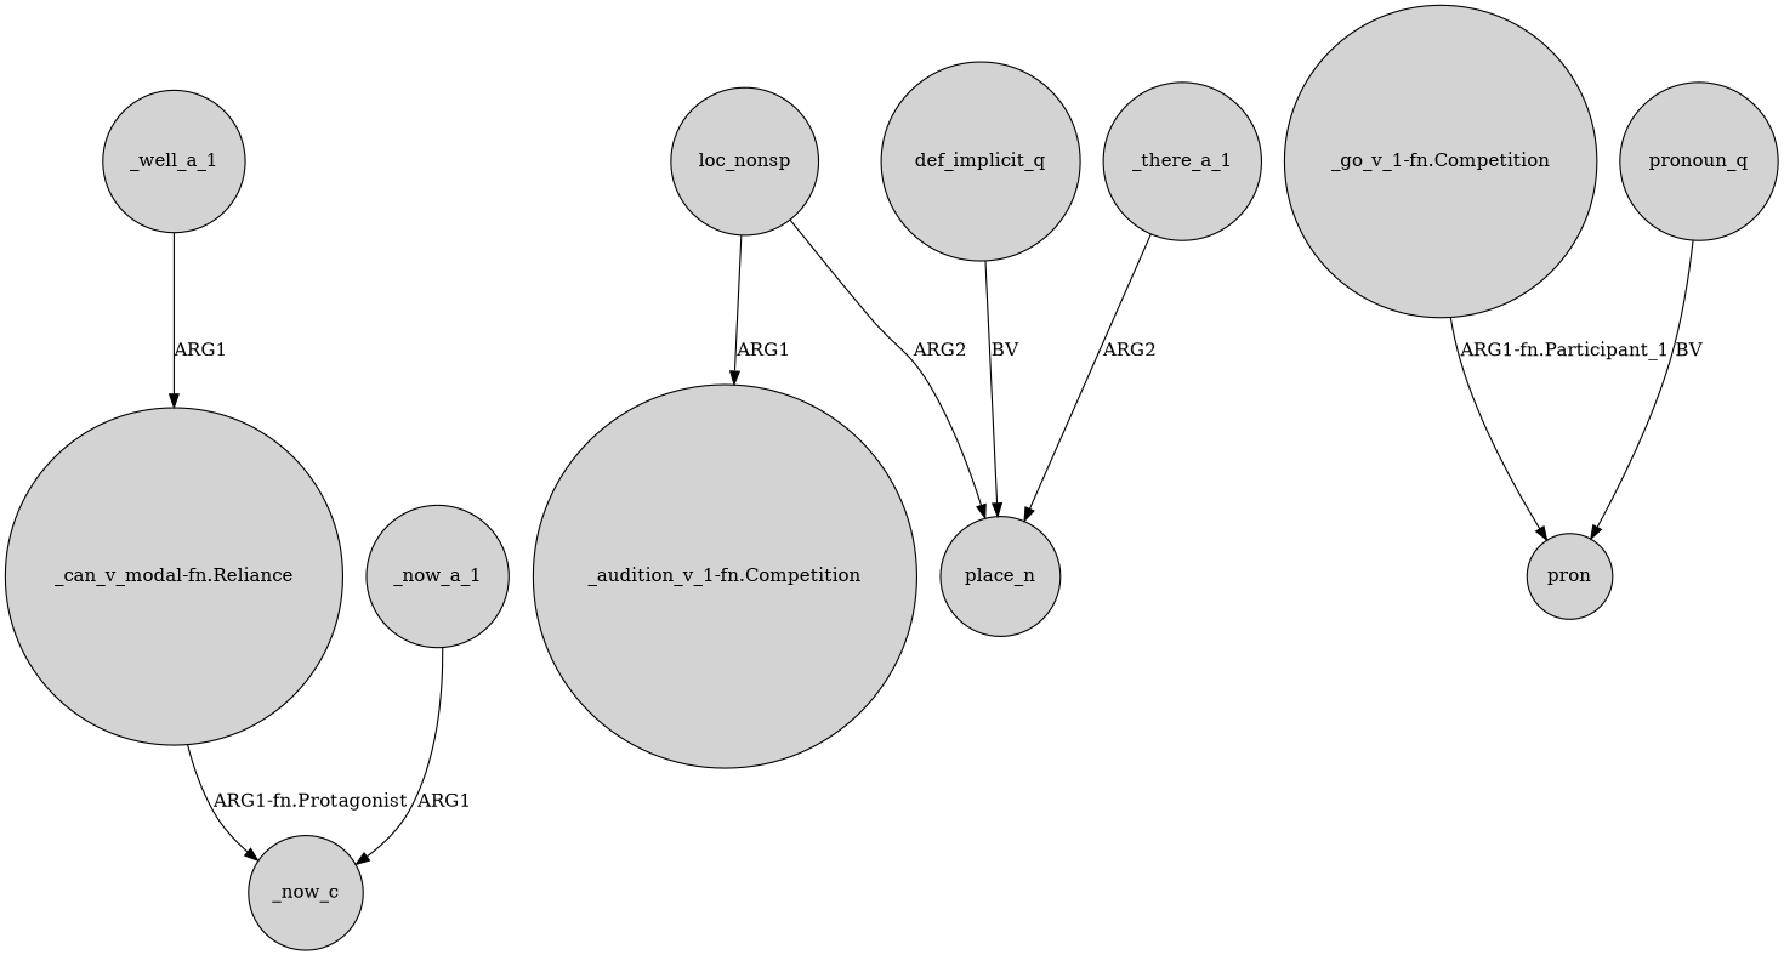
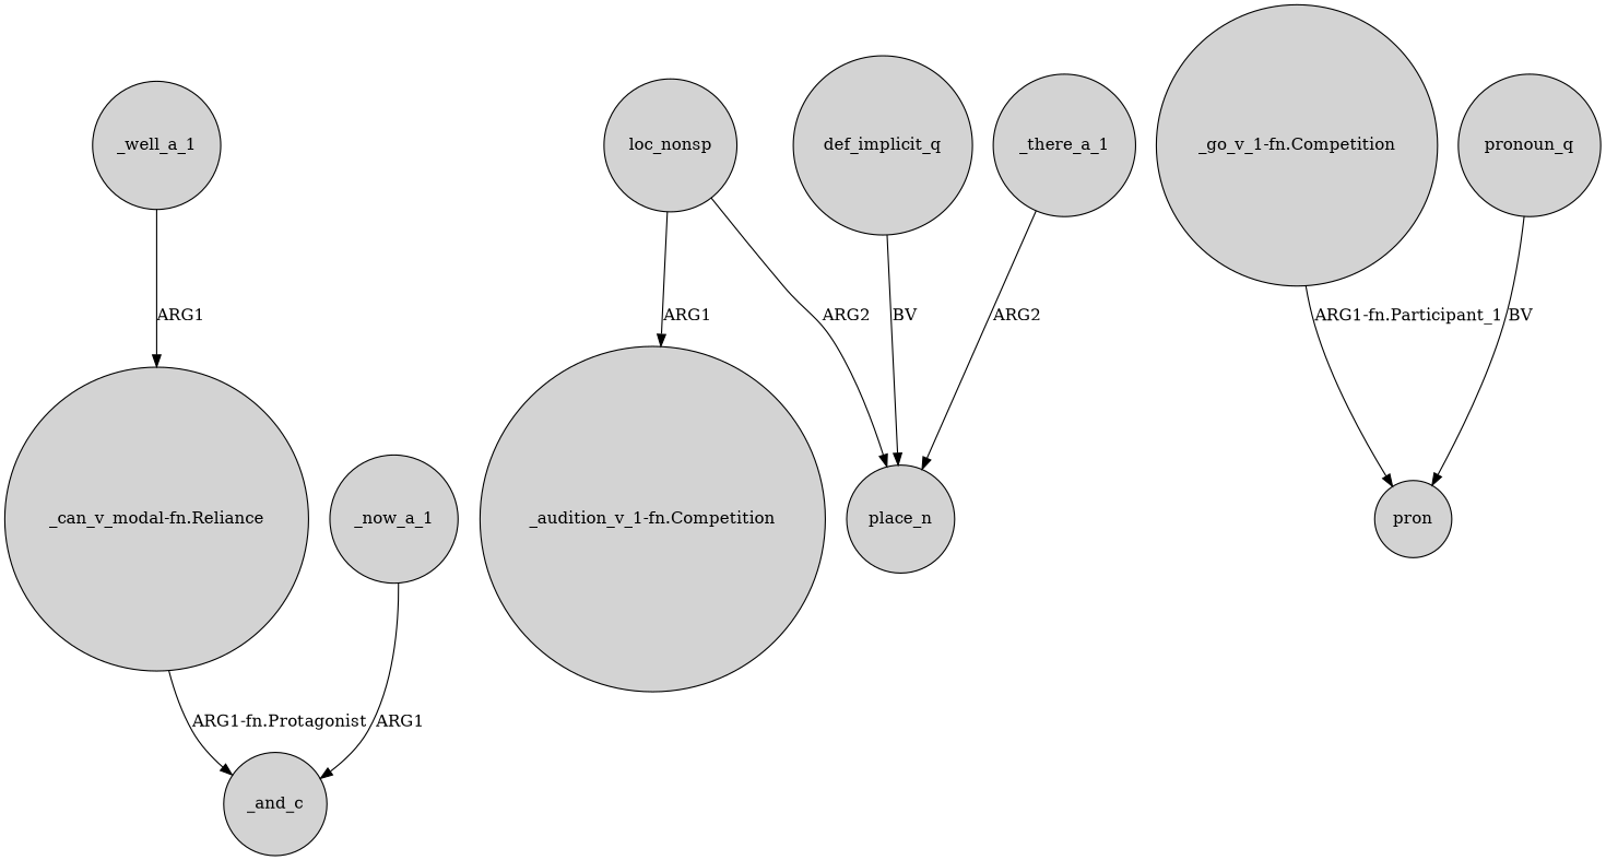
  digraph {
    node [shape=circle style=filled]
    _well_a_1
    "_can_v_modal-fn.Reliance"
-   _and_c [label=_now_c]
+   _and_c
    loc_nonsp
    place_n
    "_audition_v_1-fn.Competition"
    _now_a_1
    "_go_v_1-fn.Competition"
    pron
    def_implicit_q
    _there_a_1
    pronoun_q
    _well_a_1 -> "_can_v_modal-fn.Reliance" [label=ARG1]
    "_can_v_modal-fn.Reliance" -> _and_c [label="ARG1-fn.Protagonist"]
    loc_nonsp -> place_n [label=ARG2]
    loc_nonsp -> "_audition_v_1-fn.Competition" [label=ARG1]
    _now_a_1 -> _and_c [label=ARG1]
    "_go_v_1-fn.Competition" -> pron [label="ARG1-fn.Participant_1"]
    def_implicit_q -> place_n [label=BV]
    _there_a_1 -> place_n [label=ARG2]
    pronoun_q -> pron [label=BV]
  }
